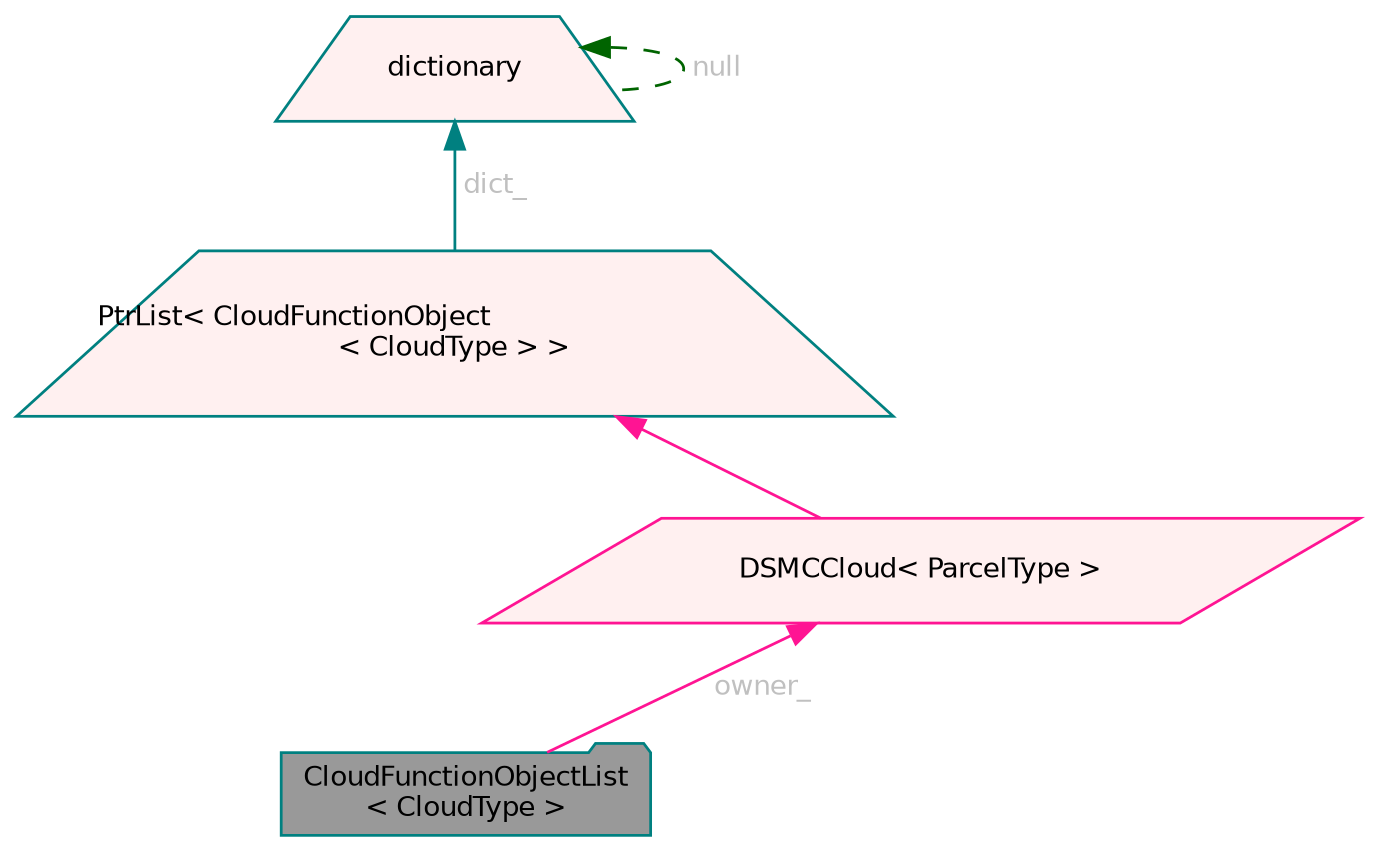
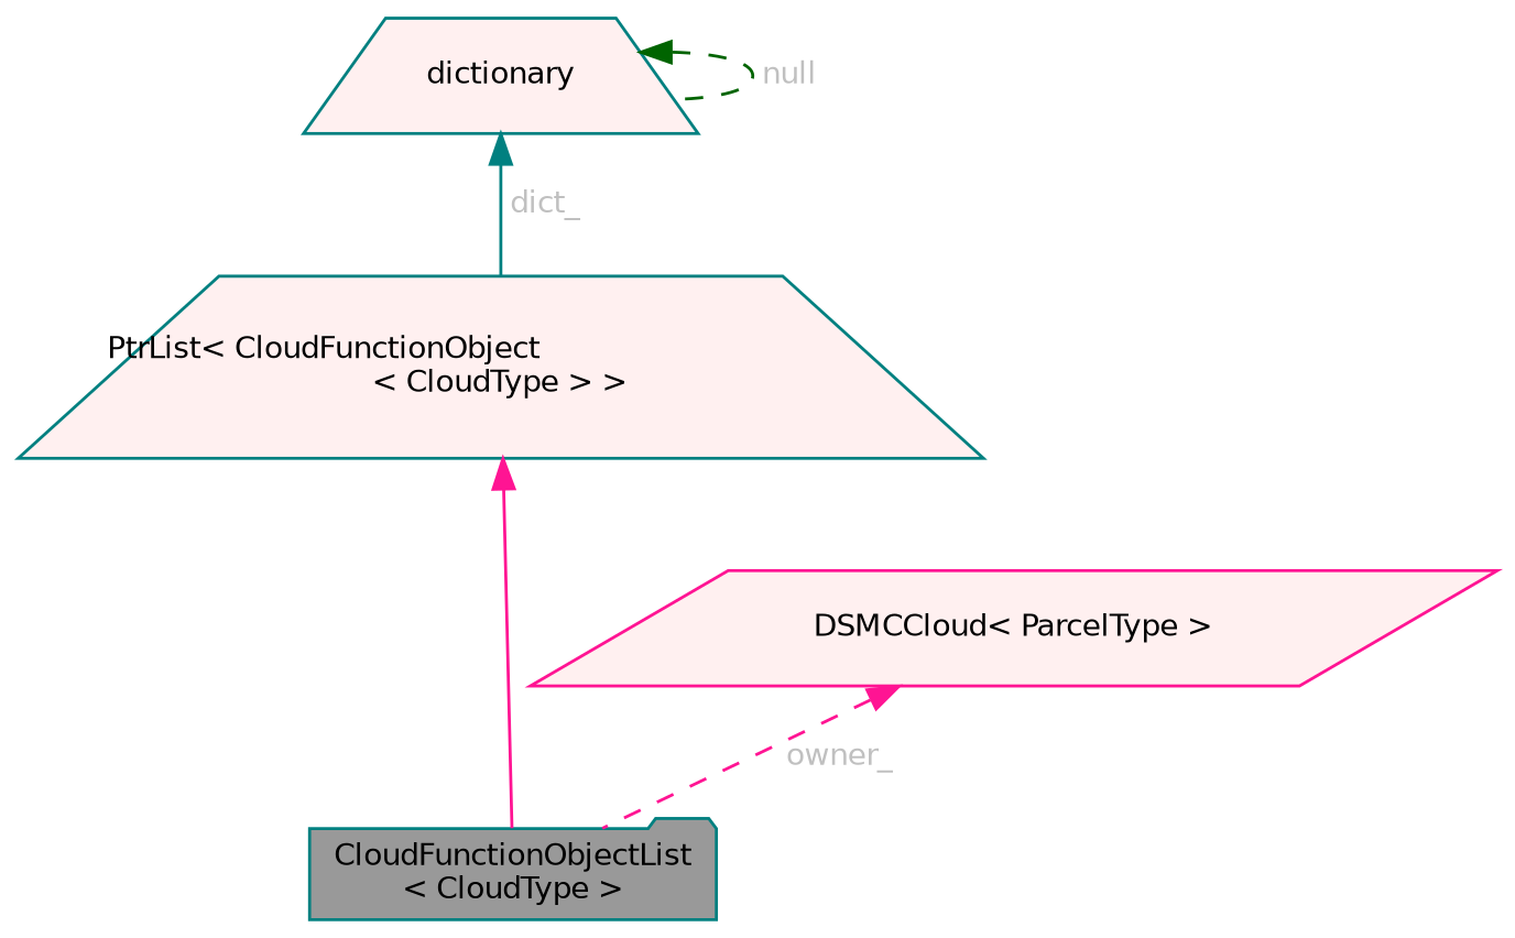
  digraph {
    fontname="DejaVu Sans"
    node [color=teal fillcolor="#FFF0F0" fontname="DejaVu Sans" fontsize=10 shape=trapezium style=filled]
    edge [color=deeppink dir=back fontname="DejaVu Sans" fontsize=10 labelfontname=Helvetica labelfontsize=10 style=solid fontcolor=grey]
    n1 [fillcolor=grey60 fontcolor=black height=0.2 label="CloudFunctionObjectList\l\< CloudType \>" shape=folder width=0.4]
    n2 [height=0.2 label="PtrList\< CloudFunctionObject\l\< CloudType \> \>" width=0.4]
    n3 [color=deeppink height=0.2 label="DSMCCloud\< ParcelType \>" shape=parallelogram width=0.4]
    n4 [height=0.2 label=dictionary width=0.4]
-   n2 -> n3 [fontcolor=""]
-   n3 -> n1 [label=" owner_"]
+   n2 -> n1 [fontcolor=""]
+   n3 -> n1 [label=" owner_" style=dashed]
    n4 -> n2 [color=teal label=" dict_"]
    n4 -> n4 [color=darkgreen label=" null" style=dashed]
  }
